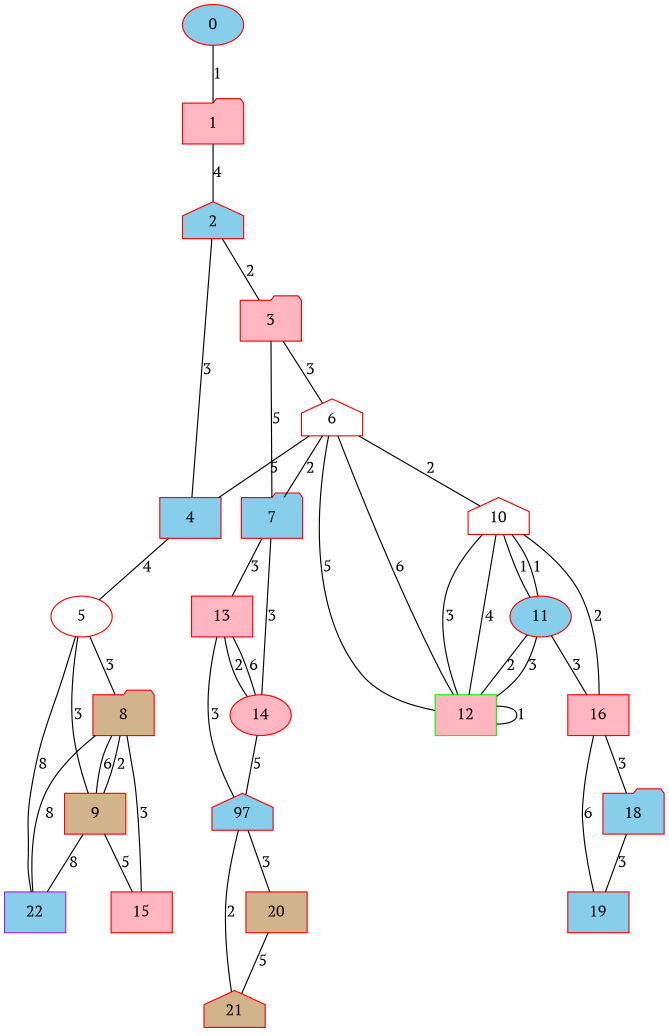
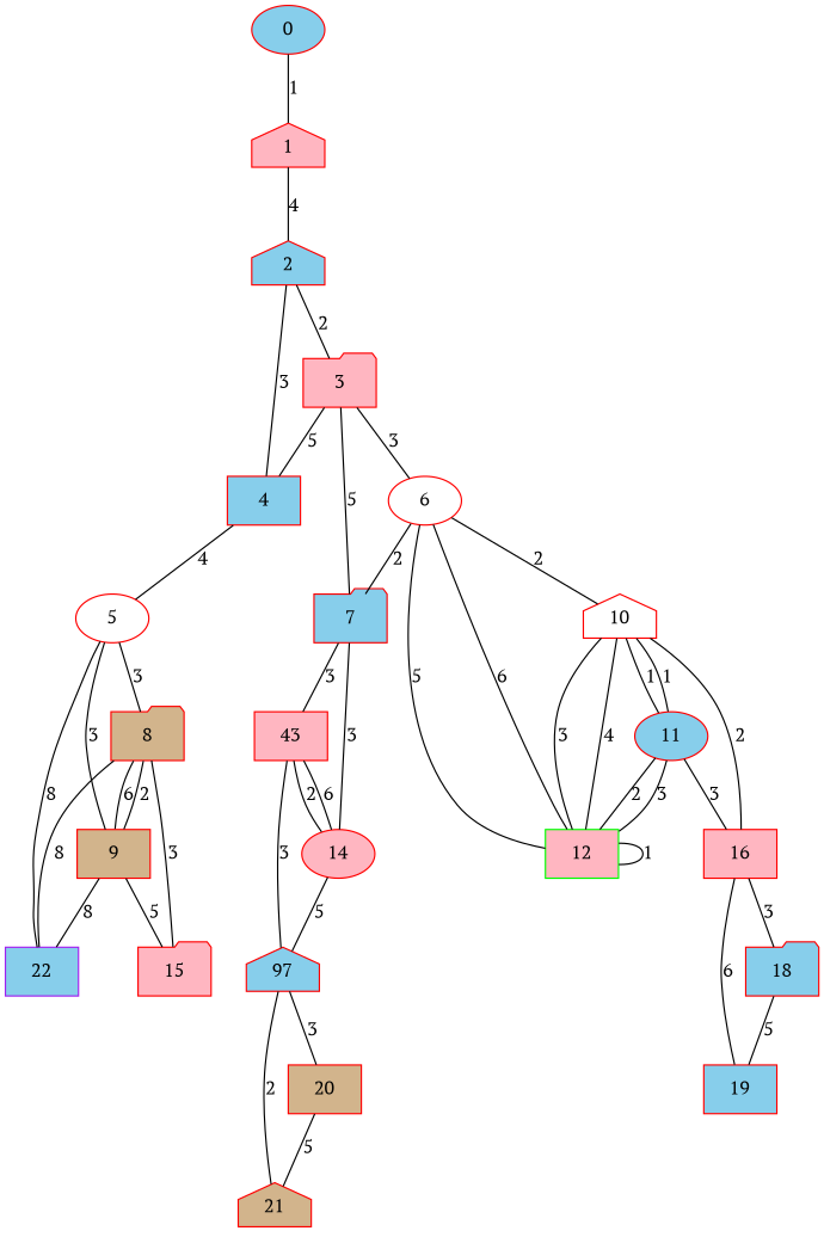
  graph {
    fontname="PT Serif"
    node [color=red fillcolor=skyblue fontname="PT Serif" shape=box style=filled weight=1]
    edge [fontname="PT Serif"]
    0 [shape=ellipse]
-   1 [fillcolor=lightpink shape=folder]
+   1 [fillcolor=lightpink shape=house]
    2 [shape=house]
    3 [fillcolor=lightpink shape=folder]
    4
-   6 [fillcolor=white shape=house]
+   6 [fillcolor=white shape=ellipse]
    7 [shape=folder]
    5 [fillcolor=white shape=ellipse]
    10 [fillcolor=white shape=house]
    12 [color=green fillcolor=lightpink weight=2]
-   13 [fillcolor=lightpink]
+   13 [fillcolor=lightpink label=43]
    14 [fillcolor=lightpink shape=ellipse]
    8 [fillcolor=tan shape=folder]
    9 [fillcolor=tan]
    22 [color=purple weight=4]
-   15 [fillcolor=lightpink]
+   15 [fillcolor=lightpink shape=folder]
    11 [shape=ellipse]
    16 [fillcolor=lightpink]
    n19 [label=97 shape=house]
    18 [shape=folder]
    19
    20 [fillcolor=tan]
    21 [fillcolor=tan shape=house]
    0 -- 1 [label=1]
    1 -- 2 [label=4]
    2 -- 3 [label=2]
    2 -- 4 [label=3]
-   6 -- 4 [label=5]
+   3 -- 4 [label=5]
    3 -- 6 [label=3]
    3 -- 7 [label=5]
    4 -- 5 [label=4]
    6 -- 7 [label=2]
    6 -- 10 [label=2]
    6 -- 12 [label=5]
    6 -- 12 [label=6]
    7 -- 13 [label=3]
    7 -- 14 [label=3]
    5 -- 8 [label=3]
    5 -- 9 [label=3]
    5 -- 22 [label=8]
    10 -- 12 [label=3]
    10 -- 12 [label=4]
    10 -- 11 [label=1]
    10 -- 11 [label=1]
    10 -- 16 [label=2]
    12 -- 12 [label=1]
    13 -- 14 [label=2]
    13 -- 14 [label=6]
    13 -- n19 [label=3]
    14 -- n19 [label=5]
    8 -- 9 [label=6]
    8 -- 9 [label=2]
    8 -- 22 [label=8]
    8 -- 15 [label=3]
    9 -- 22 [label=8]
    9 -- 15 [label=5]
    11 -- 12 [label=2]
    11 -- 12 [label=3]
    11 -- 16 [label=3]
    16 -- 18 [label=3]
    16 -- 19 [label=6]
    n19 -- 20 [label=3]
    n19 -- 21 [label=2]
-   18 -- 19 [label=3]
+   18 -- 19 [label=5]
    20 -- 21 [label=5]
  }
